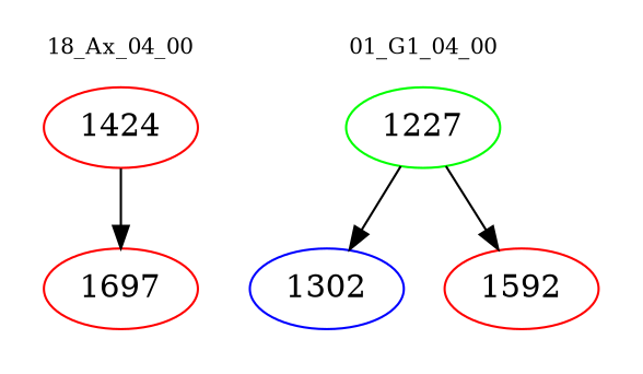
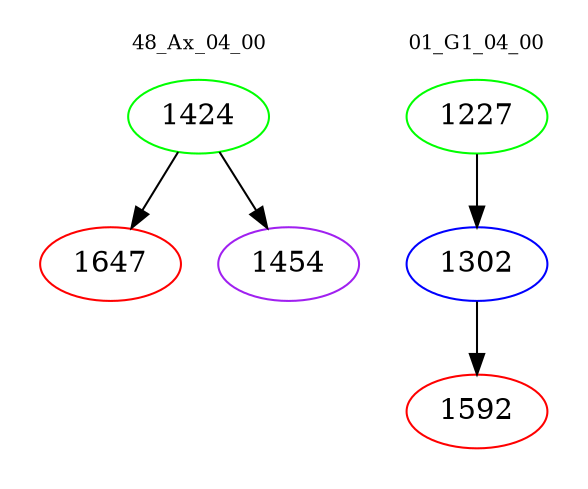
  digraph {
    node [color=green]
    edge [color=black]
-   n1 [color=red label=1424]
-   n2 [color=red label=1697]
+   n1 [label=1424]
+   n2 [color=red label=1647]
+   n3 [color=purple label=1454]
    n4 [label=1227]
    n5 [color=blue label=1302]
    n6 [color=red label=1592]
    subgraph cluster_1 {
      color=white
      fontsize=10
-     label="18_Ax_04_00"
+     label="48_Ax_04_00"
      n1
      n2
+     n3
    }
    subgraph cluster_2 {
      color=white
      fontsize=10
      label="01_G1_04_00"
      n4
      n5
      n6
    }
    n1 -> n2
+   n1 -> n3
    n4 -> n5
-   n4 -> n6
+   n5 -> n6
  }
